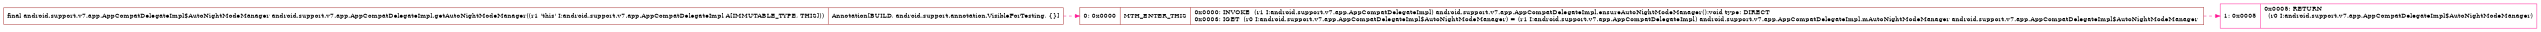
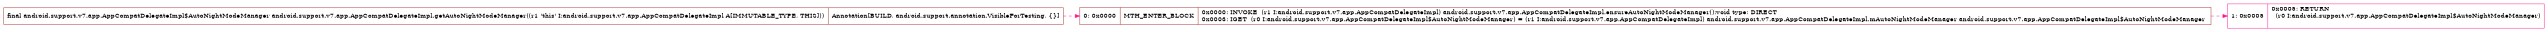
  digraph {
    rankdir=LR
    node [shape=record color=brown]
    edge [color=deeppink style=dashed]
-   n1 [label="{0\:\ 0x0000|MTH_ENTER_THIS\l|0x0000: INVOKE  (r1 I:android.support.v7.app.AppCompatDelegateImpl) android.support.v7.app.AppCompatDelegateImpl.ensureAutoNightModeManager():void type: DIRECT \l0x0003: IGET  (r0 I:android.support.v7.app.AppCompatDelegateImpl$AutoNightModeManager) = (r1 I:android.support.v7.app.AppCompatDelegateImpl) android.support.v7.app.AppCompatDelegateImpl.mAutoNightModeManager android.support.v7.app.AppCompatDelegateImpl$AutoNightModeManager \l}"]
+   n1 [label="{0\:\ 0x0000|MTH_ENTER_BLOCK\l|0x0000: INVOKE  (r1 I:android.support.v7.app.AppCompatDelegateImpl) android.support.v7.app.AppCompatDelegateImpl.ensureAutoNightModeManager():void type: DIRECT \l0x0003: IGET  (r0 I:android.support.v7.app.AppCompatDelegateImpl$AutoNightModeManager) = (r1 I:android.support.v7.app.AppCompatDelegateImpl) android.support.v7.app.AppCompatDelegateImpl.mAutoNightModeManager android.support.v7.app.AppCompatDelegateImpl$AutoNightModeManager \l}"]
    n2 [label="{1\:\ 0x0005|0x0005: RETURN  \l  (r0 I:android.support.v7.app.AppCompatDelegateImpl$AutoNightModeManager)\l \l}" color=deeppink]
    n3 [label="{final android.support.v7.app.AppCompatDelegateImpl$AutoNightModeManager android.support.v7.app.AppCompatDelegateImpl.getAutoNightModeManager((r1 'this' I:android.support.v7.app.AppCompatDelegateImpl A[IMMUTABLE_TYPE, THIS]))  | Annotation[BUILD, android.support.annotation.VisibleForTesting, \{\}]\l}"]
    n1 -> n2
    n3 -> n1
  }
